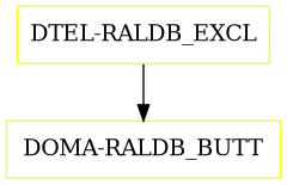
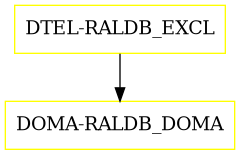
  digraph {
    node [color=yellow shape=box]
    "DTEL-RALDB_EXCL"
-   "DOMA-RALDB_BUTT"
+   "DOMA-RALDB_BUTT" [label="DOMA-RALDB_DOMA"]
    "DTEL-RALDB_EXCL" -> "DOMA-RALDB_BUTT"
  }
